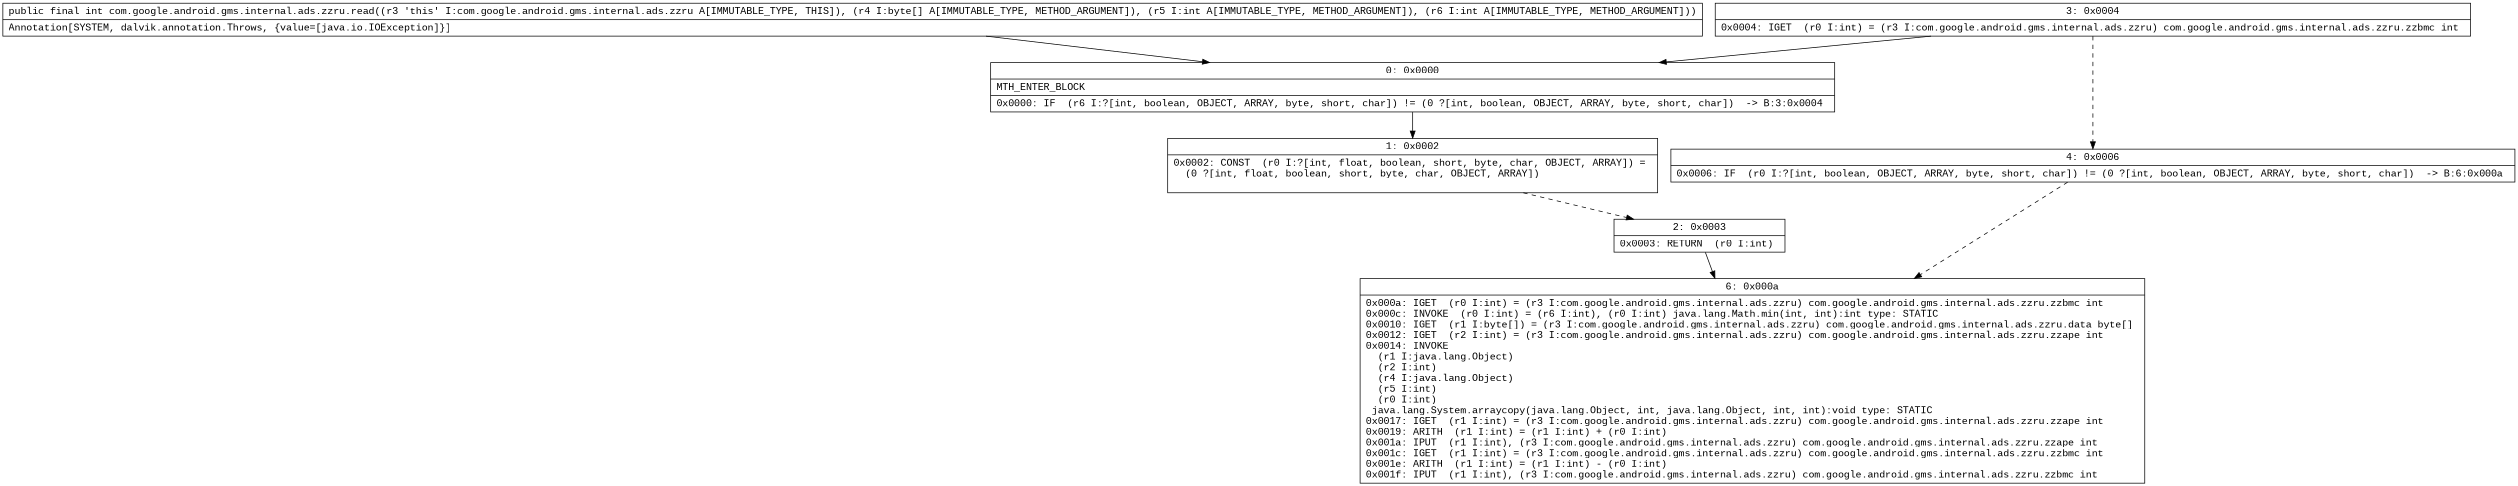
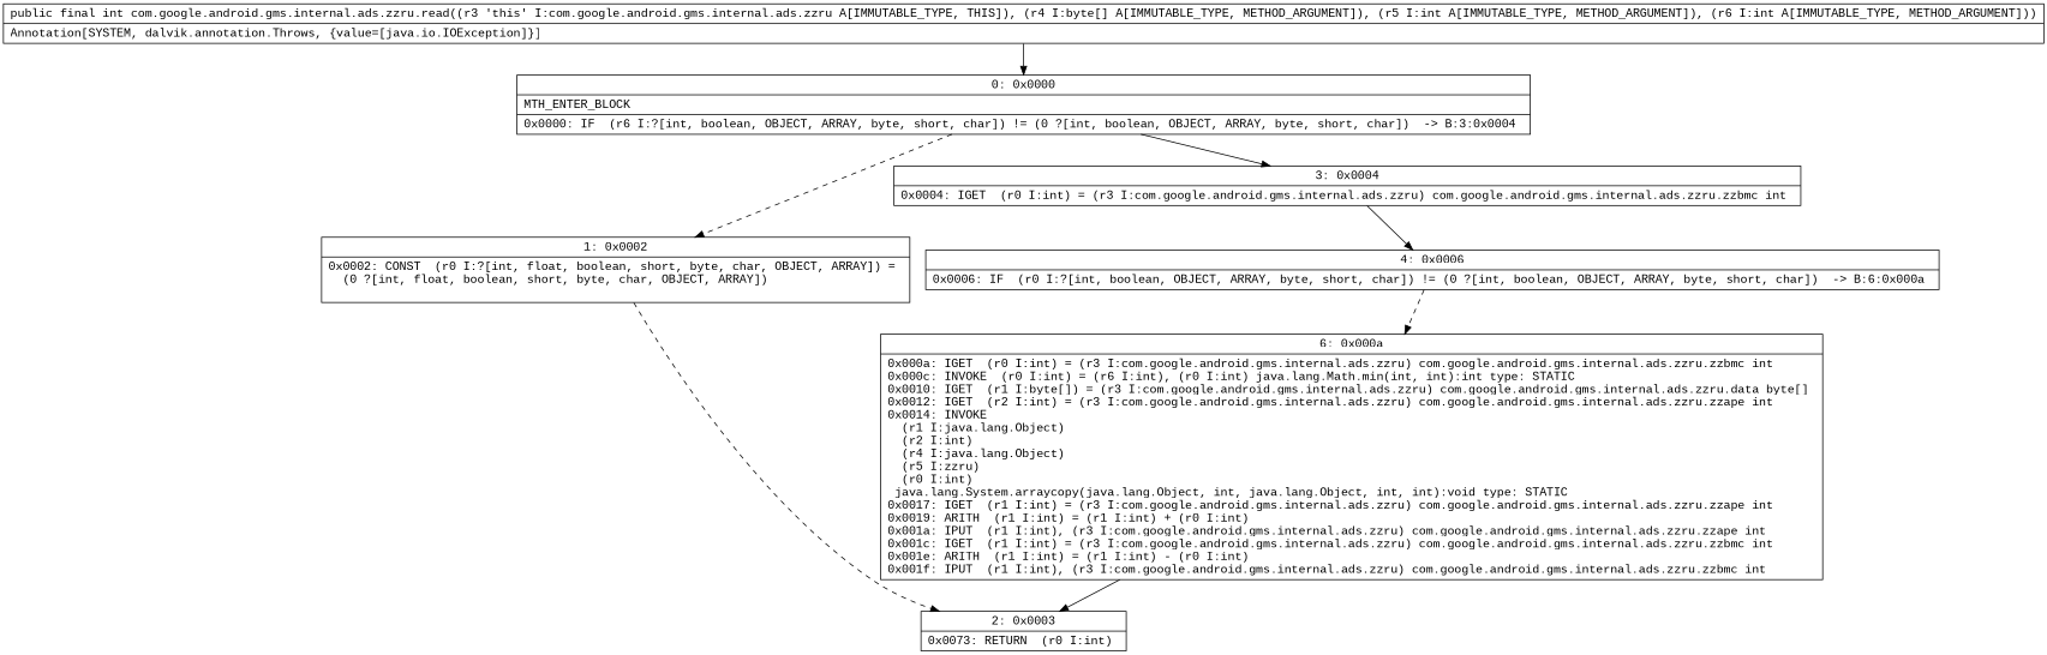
  digraph {
    fontname="Liberation Mono"
    node [fontname="Liberation Mono" shape=record]
    edge [fontname="Liberation Mono"]
    n1 [label="{0\:\ 0x0000|MTH_ENTER_BLOCK\l|0x0000: IF  (r6 I:?[int, boolean, OBJECT, ARRAY, byte, short, char]) != (0 ?[int, boolean, OBJECT, ARRAY, byte, short, char])  \-\> B:3:0x0004 \l}"]
    n2 [label="{1\:\ 0x0002|0x0002: CONST  (r0 I:?[int, float, boolean, short, byte, char, OBJECT, ARRAY]) = \l  (0 ?[int, float, boolean, short, byte, char, OBJECT, ARRAY])\l \l}"]
    n3 [label="{3\:\ 0x0004|0x0004: IGET  (r0 I:int) = (r3 I:com.google.android.gms.internal.ads.zzru) com.google.android.gms.internal.ads.zzru.zzbmc int \l}"]
-   n4 [label="{2\:\ 0x0003|0x0003: RETURN  (r0 I:int) \l}"]
+   n4 [label="{2\:\ 0x0003|0x0073: RETURN  (r0 I:int) \l}"]
    n5 [label="{4\:\ 0x0006|0x0006: IF  (r0 I:?[int, boolean, OBJECT, ARRAY, byte, short, char]) != (0 ?[int, boolean, OBJECT, ARRAY, byte, short, char])  \-\> B:6:0x000a \l}"]
-   n6 [label="{6\:\ 0x000a|0x000a: IGET  (r0 I:int) = (r3 I:com.google.android.gms.internal.ads.zzru) com.google.android.gms.internal.ads.zzru.zzbmc int \l0x000c: INVOKE  (r0 I:int) = (r6 I:int), (r0 I:int) java.lang.Math.min(int, int):int type: STATIC \l0x0010: IGET  (r1 I:byte[]) = (r3 I:com.google.android.gms.internal.ads.zzru) com.google.android.gms.internal.ads.zzru.data byte[] \l0x0012: IGET  (r2 I:int) = (r3 I:com.google.android.gms.internal.ads.zzru) com.google.android.gms.internal.ads.zzru.zzape int \l0x0014: INVOKE  \l  (r1 I:java.lang.Object)\l  (r2 I:int)\l  (r4 I:java.lang.Object)\l  (r5 I:int)\l  (r0 I:int)\l java.lang.System.arraycopy(java.lang.Object, int, java.lang.Object, int, int):void type: STATIC \l0x0017: IGET  (r1 I:int) = (r3 I:com.google.android.gms.internal.ads.zzru) com.google.android.gms.internal.ads.zzru.zzape int \l0x0019: ARITH  (r1 I:int) = (r1 I:int) + (r0 I:int) \l0x001a: IPUT  (r1 I:int), (r3 I:com.google.android.gms.internal.ads.zzru) com.google.android.gms.internal.ads.zzru.zzape int \l0x001c: IGET  (r1 I:int) = (r3 I:com.google.android.gms.internal.ads.zzru) com.google.android.gms.internal.ads.zzru.zzbmc int \l0x001e: ARITH  (r1 I:int) = (r1 I:int) \- (r0 I:int) \l0x001f: IPUT  (r1 I:int), (r3 I:com.google.android.gms.internal.ads.zzru) com.google.android.gms.internal.ads.zzru.zzbmc int \l}"]
+   n6 [label="{6\:\ 0x000a|0x000a: IGET  (r0 I:int) = (r3 I:com.google.android.gms.internal.ads.zzru) com.google.android.gms.internal.ads.zzru.zzbmc int \l0x000c: INVOKE  (r0 I:int) = (r6 I:int), (r0 I:int) java.lang.Math.min(int, int):int type: STATIC \l0x0010: IGET  (r1 I:byte[]) = (r3 I:com.google.android.gms.internal.ads.zzru) com.google.android.gms.internal.ads.zzru.data byte[] \l0x0012: IGET  (r2 I:int) = (r3 I:com.google.android.gms.internal.ads.zzru) com.google.android.gms.internal.ads.zzru.zzape int \l0x0014: INVOKE  \l  (r1 I:java.lang.Object)\l  (r2 I:int)\l  (r4 I:java.lang.Object)\l  (r5 I:zzru)\l  (r0 I:int)\l java.lang.System.arraycopy(java.lang.Object, int, java.lang.Object, int, int):void type: STATIC \l0x0017: IGET  (r1 I:int) = (r3 I:com.google.android.gms.internal.ads.zzru) com.google.android.gms.internal.ads.zzru.zzape int \l0x0019: ARITH  (r1 I:int) = (r1 I:int) + (r0 I:int) \l0x001a: IPUT  (r1 I:int), (r3 I:com.google.android.gms.internal.ads.zzru) com.google.android.gms.internal.ads.zzru.zzape int \l0x001c: IGET  (r1 I:int) = (r3 I:com.google.android.gms.internal.ads.zzru) com.google.android.gms.internal.ads.zzru.zzbmc int \l0x001e: ARITH  (r1 I:int) = (r1 I:int) \- (r0 I:int) \l0x001f: IPUT  (r1 I:int), (r3 I:com.google.android.gms.internal.ads.zzru) com.google.android.gms.internal.ads.zzru.zzbmc int \l}"]
    n7 [label="{public final int com.google.android.gms.internal.ads.zzru.read((r3 'this' I:com.google.android.gms.internal.ads.zzru A[IMMUTABLE_TYPE, THIS]), (r4 I:byte[] A[IMMUTABLE_TYPE, METHOD_ARGUMENT]), (r5 I:int A[IMMUTABLE_TYPE, METHOD_ARGUMENT]), (r6 I:int A[IMMUTABLE_TYPE, METHOD_ARGUMENT]))  | Annotation[SYSTEM, dalvik.annotation.Throws, \{value=[java.io.IOException]\}]\l}"]
-   n1 -> n2 [style=solid]
-   n3 -> n1
+   n1 -> n2 [style=dashed]
+   n1 -> n3
    n2 -> n4 [style=dashed]
-   n3 -> n5 [style=dashed]
+   n3 -> n5
    n5 -> n6 [style=dashed]
-   n4 -> n6
+   n6 -> n4
    n7 -> n1
  }
